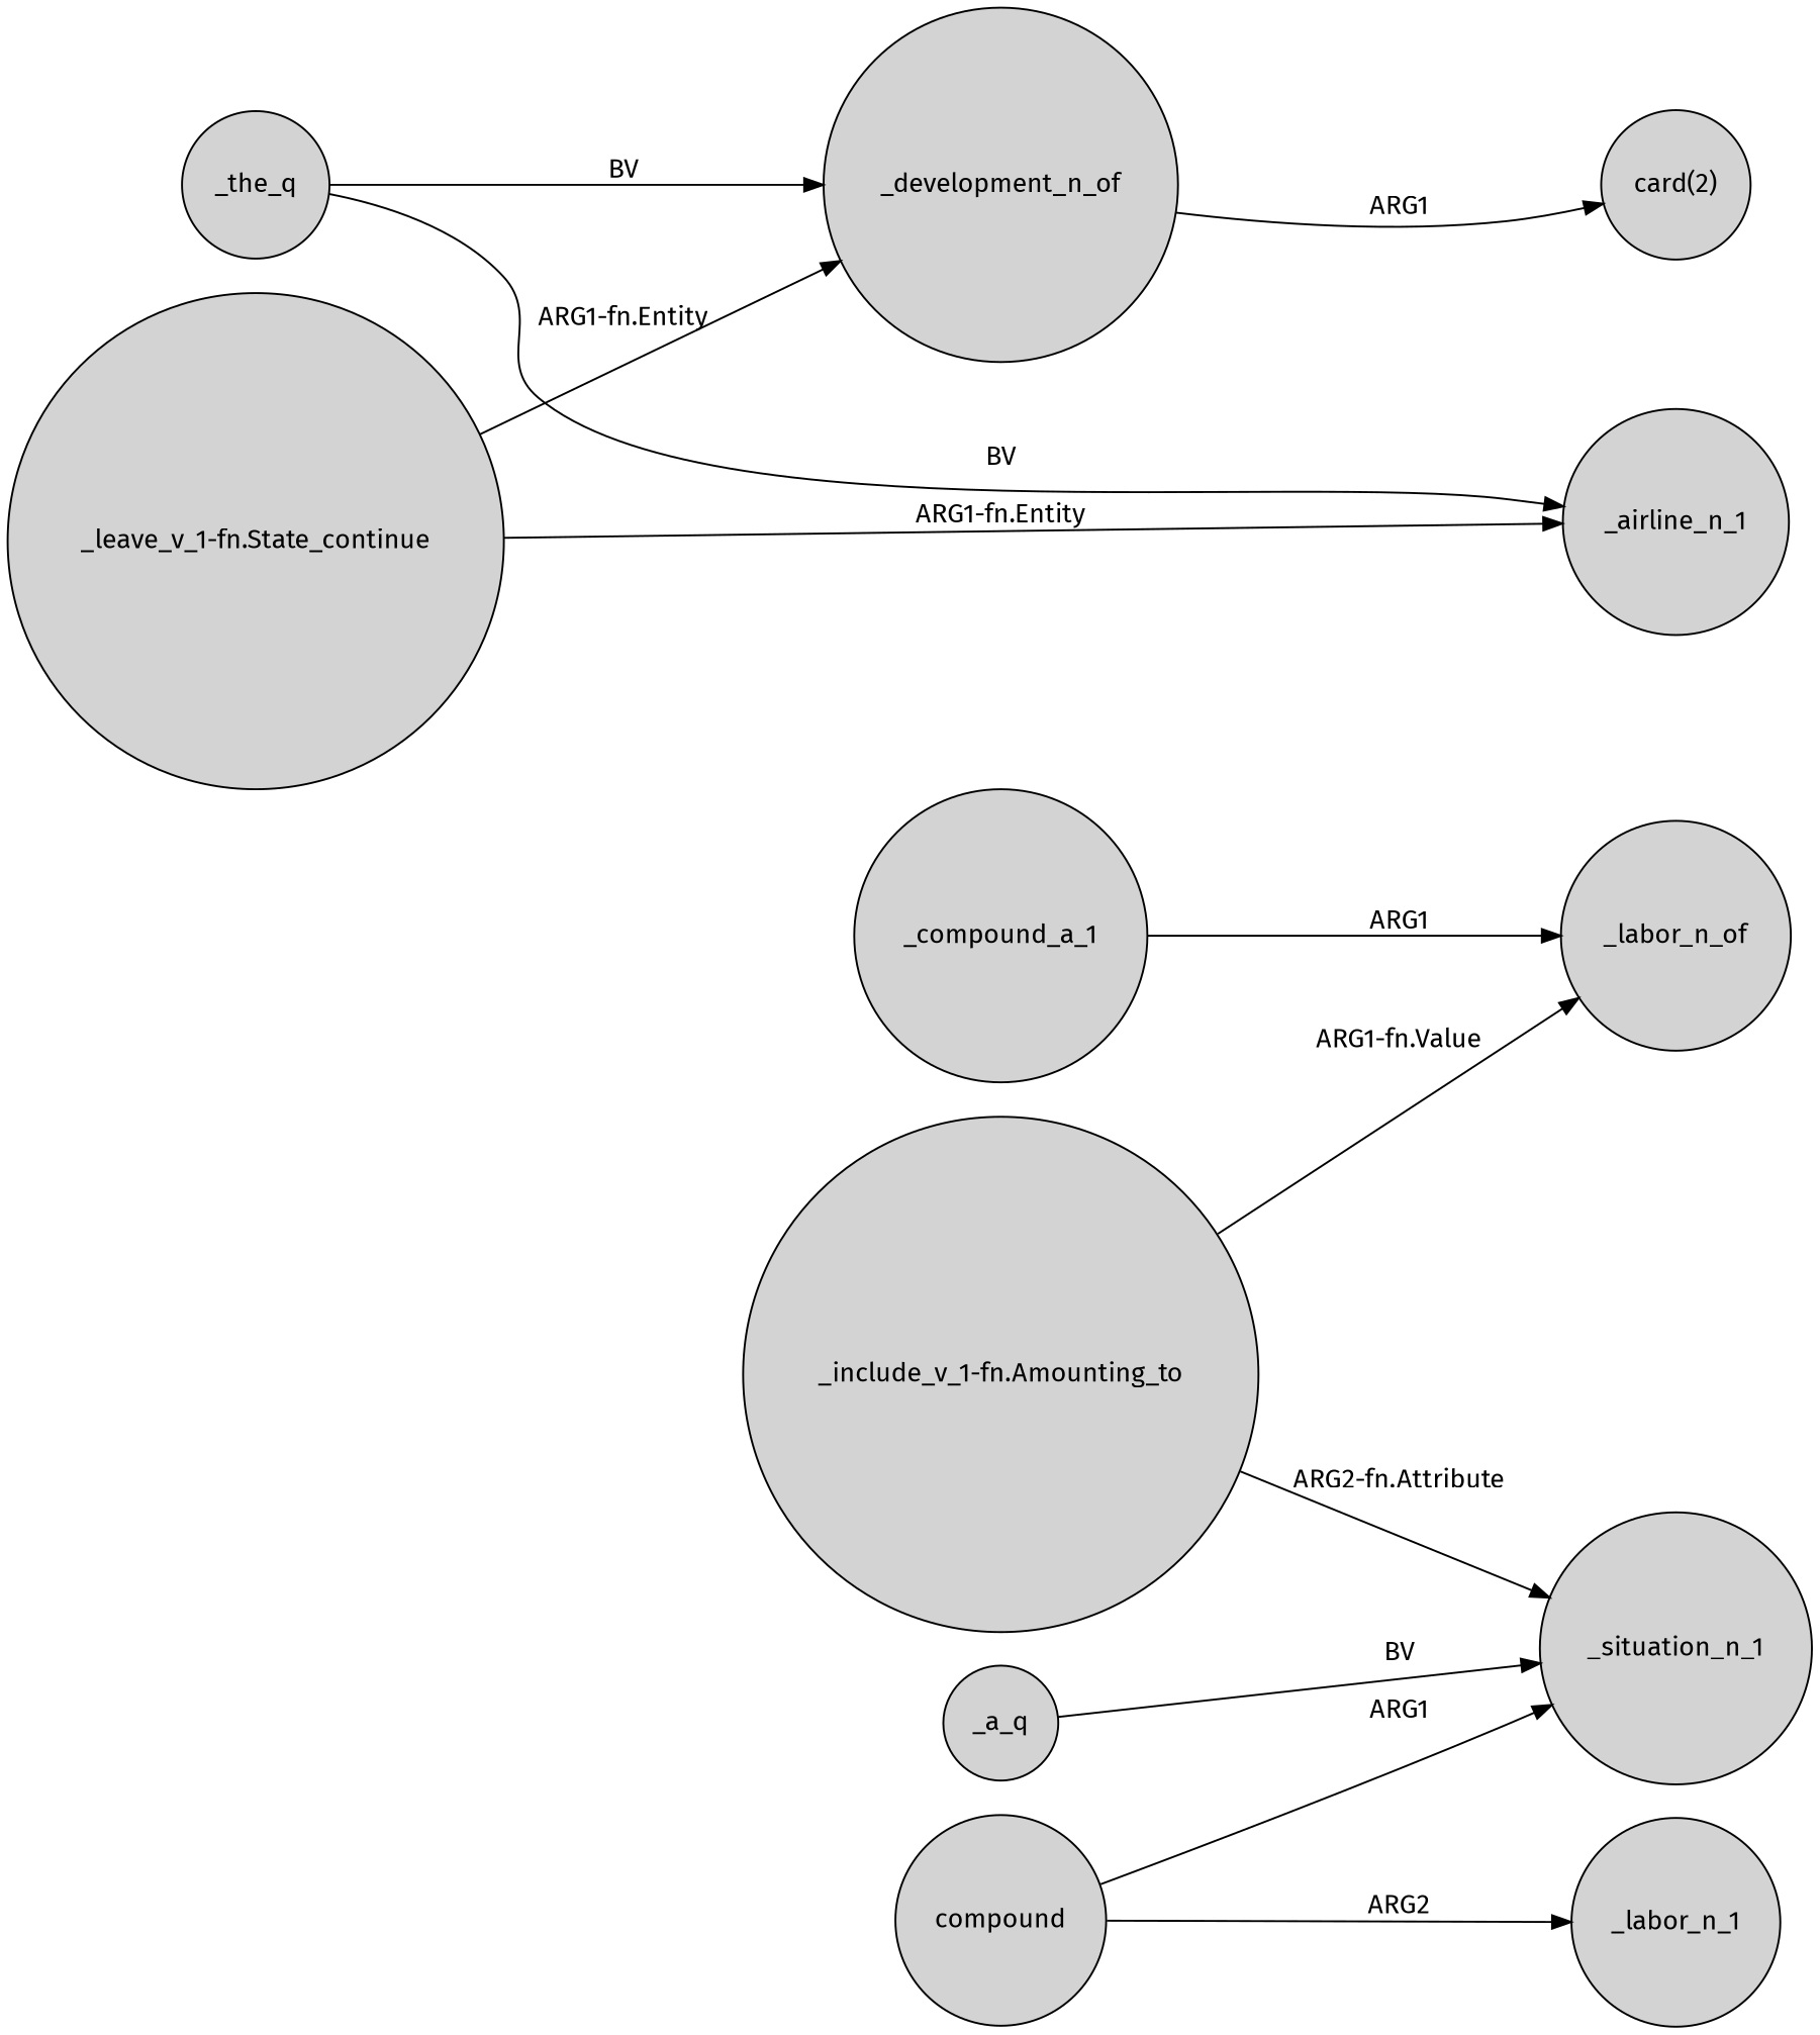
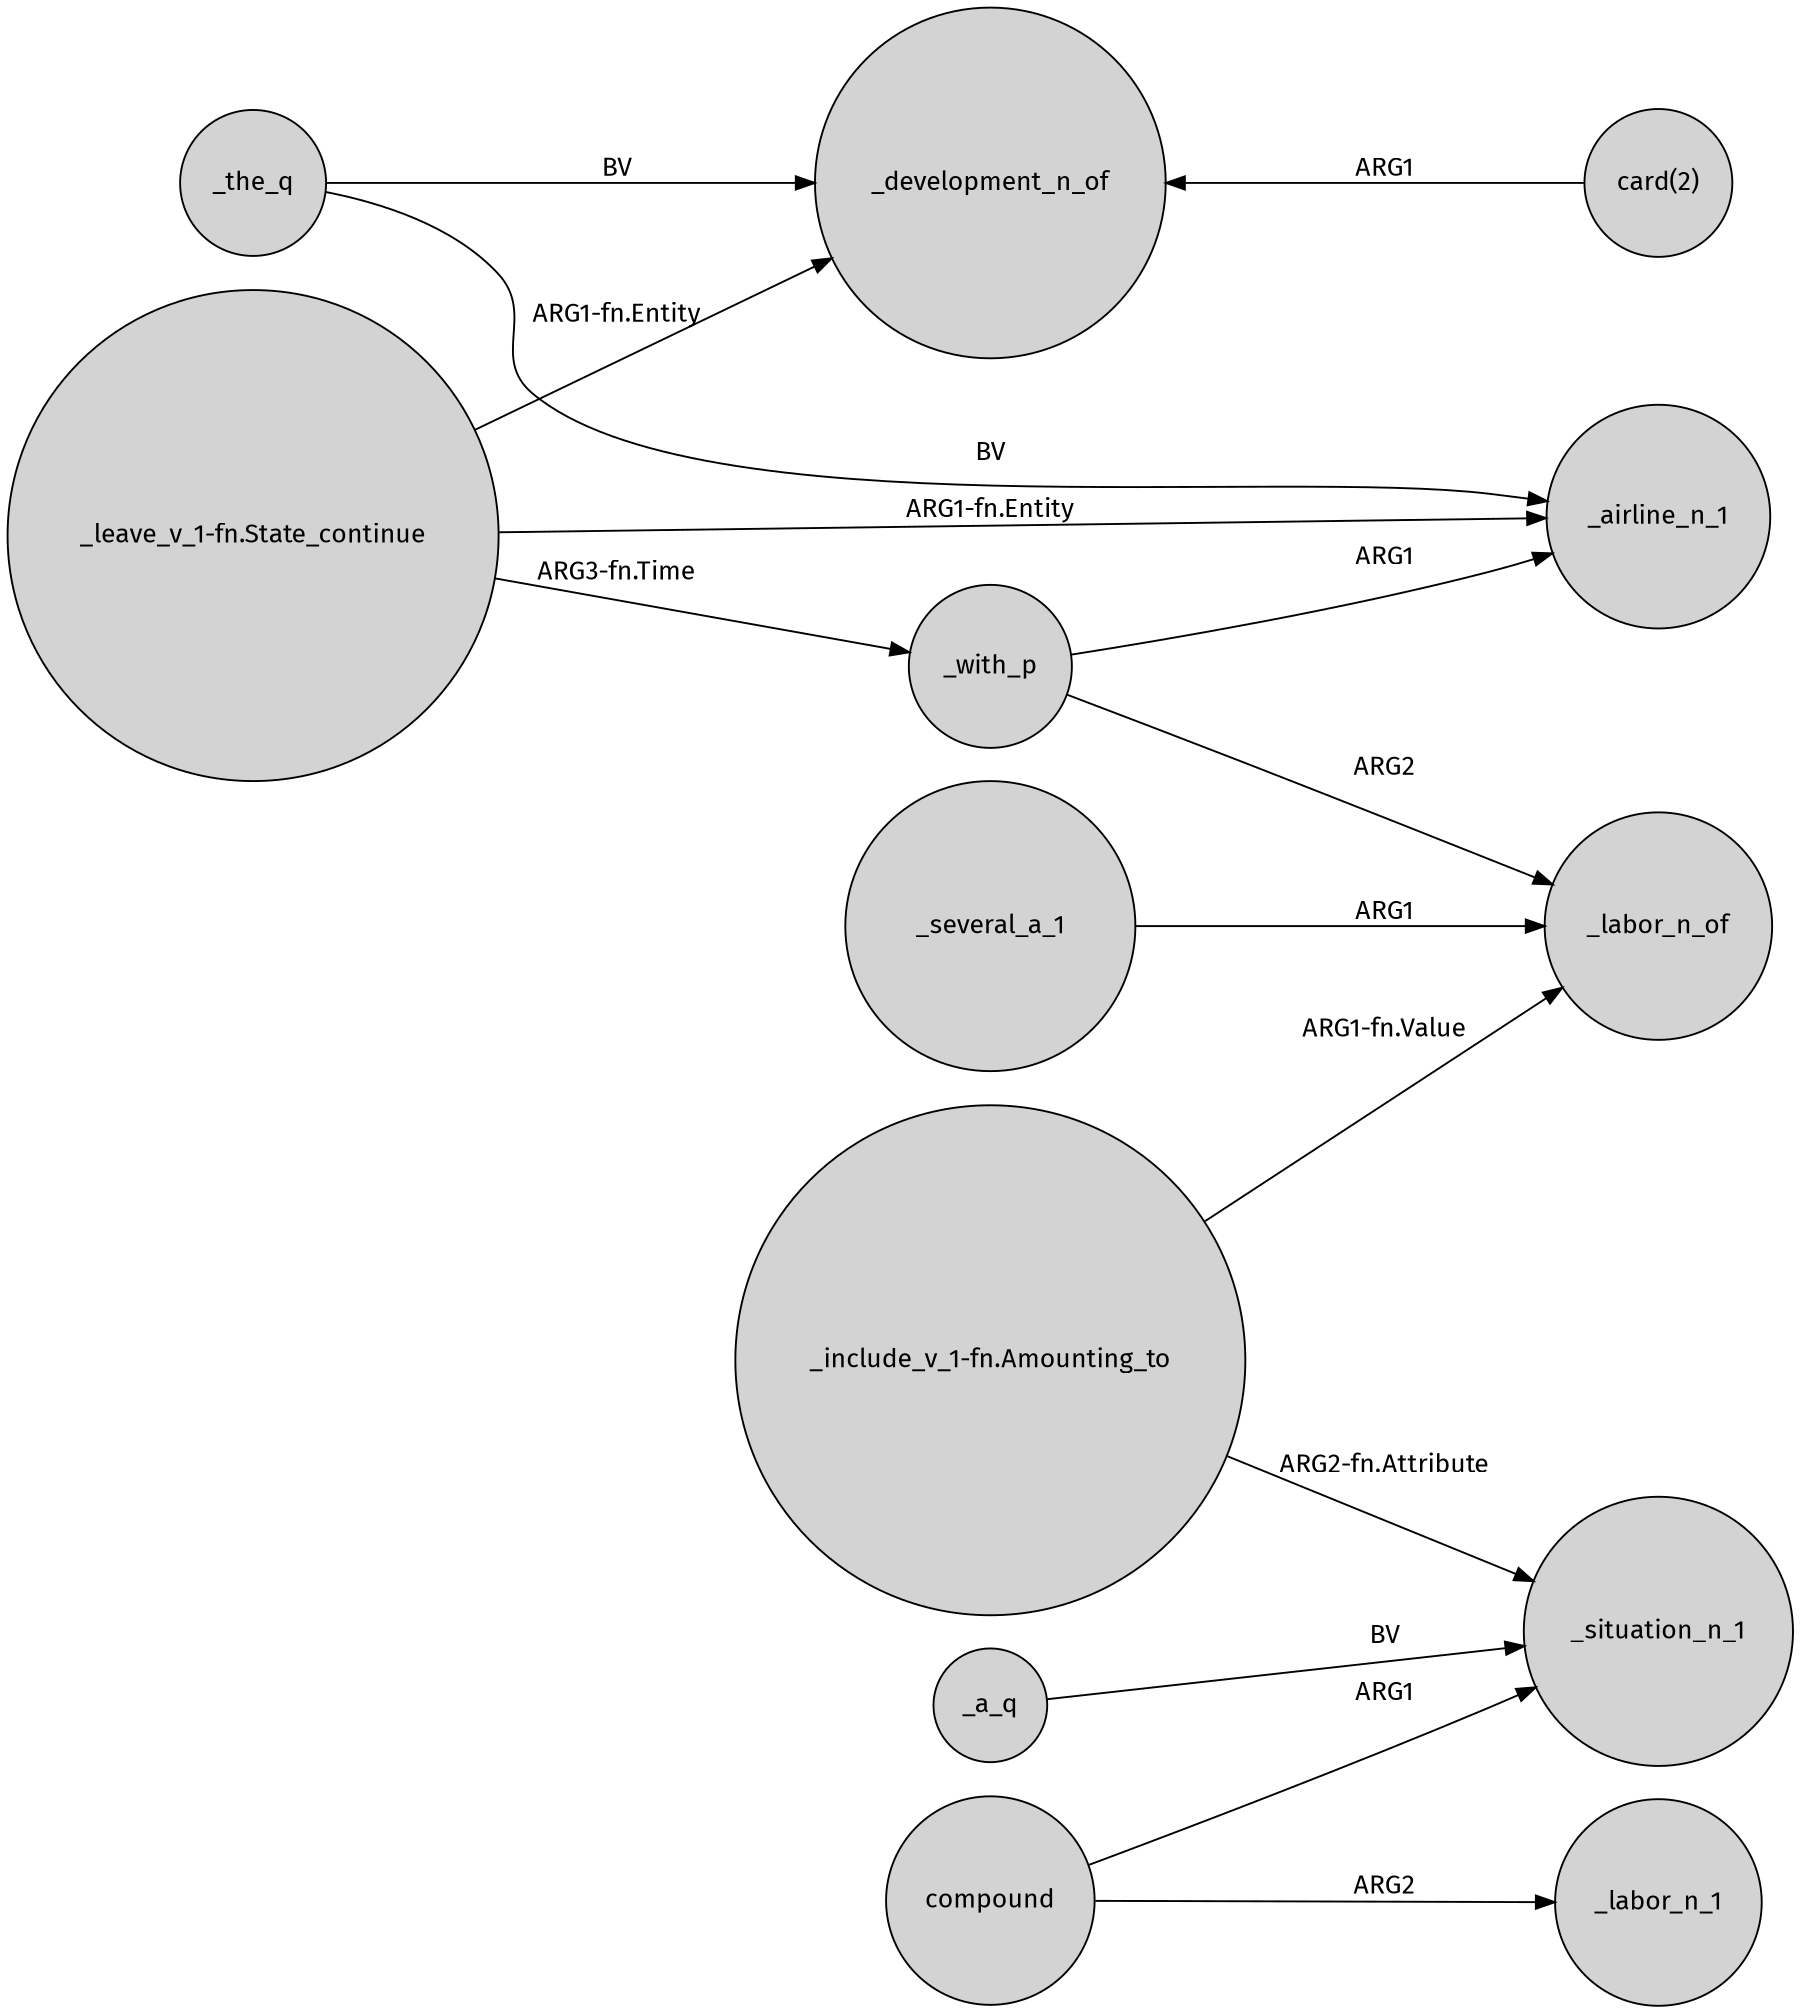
  digraph {
    fontname="Fira Sans"
    rankdir=LR
    node [fontname="Fira Sans" shape=circle style=filled]
    edge [fontname="Fira Sans"]
    _the_q
    _development_n_of
    _airline_n_1
+   _with_p
    n5 [label=_labor_n_of]
    "card(2)"
    "_leave_v_1-fn.State_continue"
    "_include_v_1-fn.Amounting_to"
    _situation_n_1
-   _several_a_1 [label=_compound_a_1]
+   _several_a_1
    compound
    _labor_n_1
    _a_q
    _the_q -> _development_n_of [label=BV]
    _the_q -> _airline_n_1 [label=BV]
-   _development_n_of -> "card(2)" [label=ARG1]
+   _with_p -> _airline_n_1 [label=ARG1]
+   _with_p -> n5 [label=ARG2]
+   "card(2)" -> _development_n_of [label=ARG1]
    "_leave_v_1-fn.State_continue" -> _development_n_of [label="ARG1-fn.Entity"]
    "_leave_v_1-fn.State_continue" -> _airline_n_1 [label="ARG1-fn.Entity"]
+   "_leave_v_1-fn.State_continue" -> _with_p [label="ARG3-fn.Time"]
    "_include_v_1-fn.Amounting_to" -> n5 [label="ARG1-fn.Value"]
    "_include_v_1-fn.Amounting_to" -> _situation_n_1 [label="ARG2-fn.Attribute"]
    _several_a_1 -> n5 [label=ARG1]
    compound -> _situation_n_1 [label=ARG1]
    compound -> _labor_n_1 [label=ARG2]
    _a_q -> _situation_n_1 [label=BV]
  }
